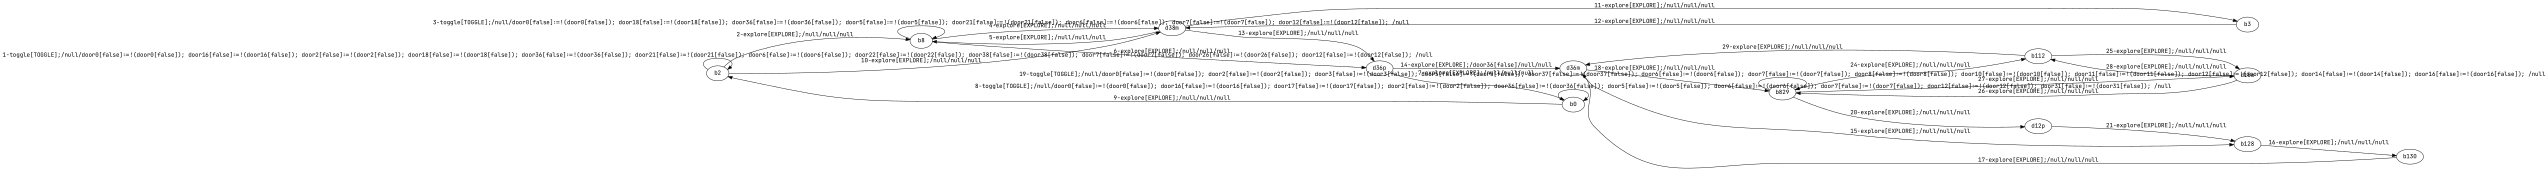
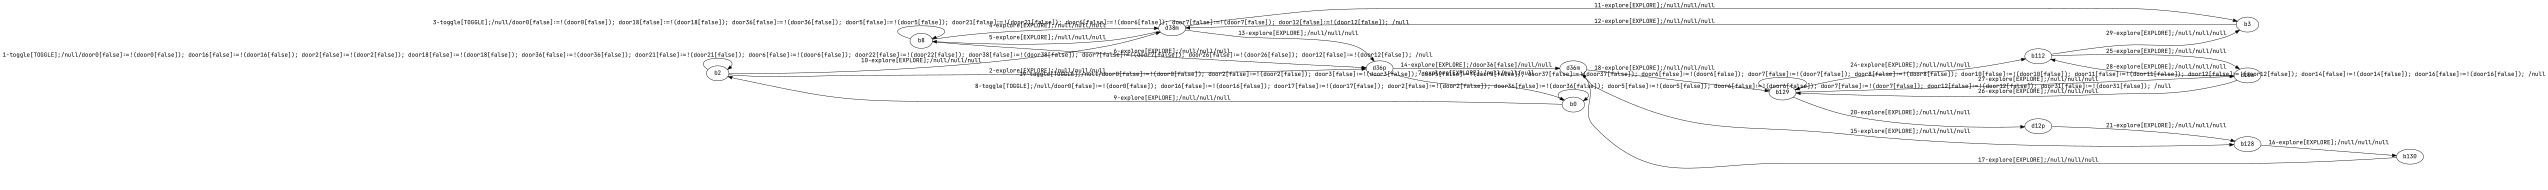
  digraph {
    fontname="JetBrains Mono"
    rankdir=LR
    node [fontname="JetBrains Mono"]
    edge [fontname="JetBrains Mono"]
    b2
    n2 [label=b8]
    d38m
    d36p
    b3
    b0
    d36m
    b128
-   b129 [label=b829]
+   b129
    b130
    d12p
    n12 [label=b112]
    d16m
    b2 -> b2 [label="1-toggle[TOGGLE];/null/door0[false]:=!(door0[false]); door16[false]:=!(door16[false]); door2[false]:=!(door2[false]); door18[false]:=!(door18[false]); door36[false]:=!(door36[false]); door21[false]:=!(door21[false]); door6[false]:=!(door6[false]); door22[false]:=!(door22[false]); door38[false]:=!(door38[false]); door7[false]:=!(door7[false]); door26[false]:=!(door26[false]); door12[false]:=!(door12[false]); /null"]
-   b2 -> n2 [label="2-explore[EXPLORE];/null/null/null"]
+   b2 -> d36p [label="2-explore[EXPLORE];/null/null/null"]
    b2 -> d38m [label="10-explore[EXPLORE];/null/null/null"]
    n2 -> n2 [label="3-toggle[TOGGLE];/null/door0[false]:=!(door0[false]); door18[false]:=!(door18[false]); door36[false]:=!(door36[false]); door5[false]:=!(door5[false]); door21[false]:=!(door21[false]); door6[false]:=!(door6[false]); door7[false]:=!(door7[false]); door12[false]:=!(door12[false]); /null"]
    n2 -> d38m [label="4-explore[EXPLORE];/null/null/null"]
    n2 -> d36p [label="6-explore[EXPLORE];/null/null/null"]
    d38m -> n2 [label="5-explore[EXPLORE];/null/null/null"]
    d38m -> d36p [label="13-explore[EXPLORE];/null/null/null"]
    d38m -> b3 [label="11-explore[EXPLORE];/null/null/null"]
    d36p -> b0 [label="7-explore[EXPLORE];/null/null/null"]
    d36p -> d36m [label="14-explore[EXPLORE];/door36[false]/null/null"]
    b3 -> d38m [label="12-explore[EXPLORE];/null/null/null"]
    b0 -> b2 [label="9-explore[EXPLORE];/null/null/null"]
    b0 -> b0 [label="8-toggle[TOGGLE];/null/door0[false]:=!(door0[false]); door16[false]:=!(door16[false]); door17[false]:=!(door17[false]); door2[false]:=!(door2[false]); door36[false]:=!(door36[false]); door5[false]:=!(door5[false]); door6[false]:=!(door6[false]); door7[false]:=!(door7[false]); door12[false]:=!(door12[false]); door31[false]:=!(door31[false]); /null"]
    d36m -> b128 [label="15-explore[EXPLORE];/null/null/null"]
    d36m -> b129 [label="18-explore[EXPLORE];/null/null/null"]
    b128 -> b130 [label="16-explore[EXPLORE];/null/null/null"]
    b129 -> b129 [label="19-toggle[TOGGLE];/null/door0[false]:=!(door0[false]); door2[false]:=!(door2[false]); door3[false]:=!(door3[false]); door5[false]:=!(door5[false]); door37[false]:=!(door37[false]); door6[false]:=!(door6[false]); door7[false]:=!(door7[false]); door8[false]:=!(door8[false]); door10[false]:=!(door10[false]); door11[false]:=!(door11[false]); door12[false]:=!(door12[false]); door14[false]:=!(door14[false]); door16[false]:=!(door16[false]); /null"]
    b129 -> d12p [label="20-explore[EXPLORE];/null/null/null"]
    b129 -> n12 [label="24-explore[EXPLORE];/null/null/null"]
    b129 -> d16m [label="27-explore[EXPLORE];/null/null/null"]
    b130 -> d36m [label="17-explore[EXPLORE];/null/null/null"]
    d12p -> b128 [label="21-explore[EXPLORE];/null/null/null"]
-   n12 -> d36m [label="29-explore[EXPLORE];/null/null/null"]
+   n12 -> b3 [label="29-explore[EXPLORE];/null/null/null"]
    n12 -> d16m [label="25-explore[EXPLORE];/null/null/null"]
    d16m -> b129 [label="26-explore[EXPLORE];/null/null/null"]
    d16m -> n12 [label="28-explore[EXPLORE];/null/null/null"]
  }
